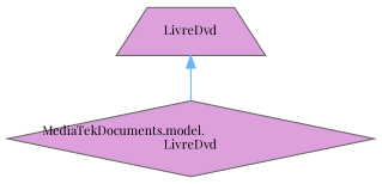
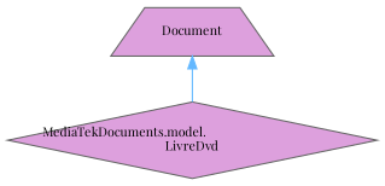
  digraph {
    fontname="Playfair Display"
    node [color=gray40 fillcolor=plum fontname="Playfair Display" fontsize=10 style=filled]
    n1 [fontcolor=black height=0.2 label="MediaTekDocuments.model.\lLivreDvd" shape=diamond width=0.4]
-   n2 [height=0.2 label=LivreDvd shape=trapezium width=0.4]
+   n2 [height=0.2 label=Document shape=trapezium width=0.4]
    n2 -> n1 [color=steelblue1 dir=back fontname="Playfair Display" fontsize=10 labelfontname=Helvetica labelfontsize=10 style=solid]
  }
